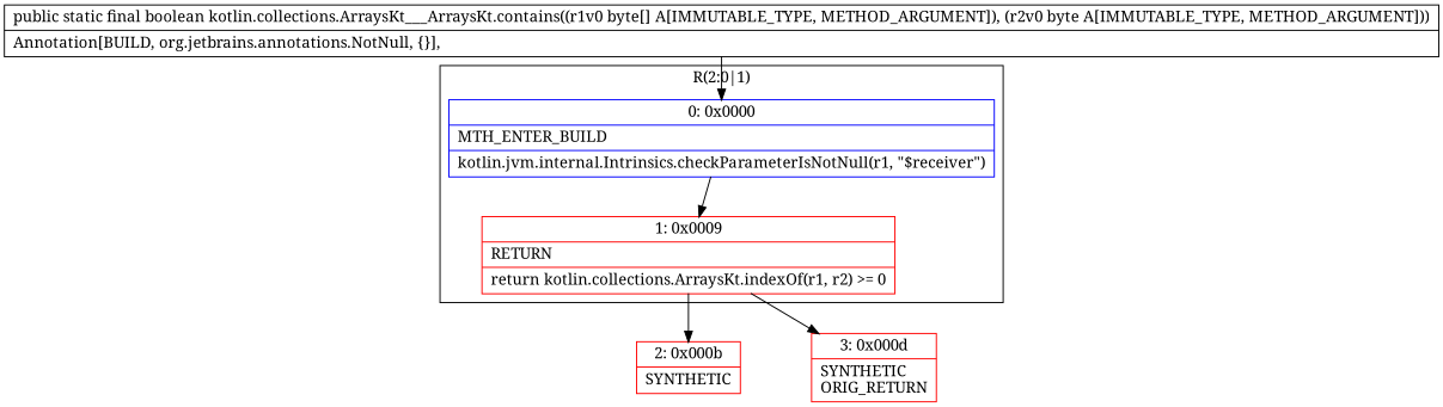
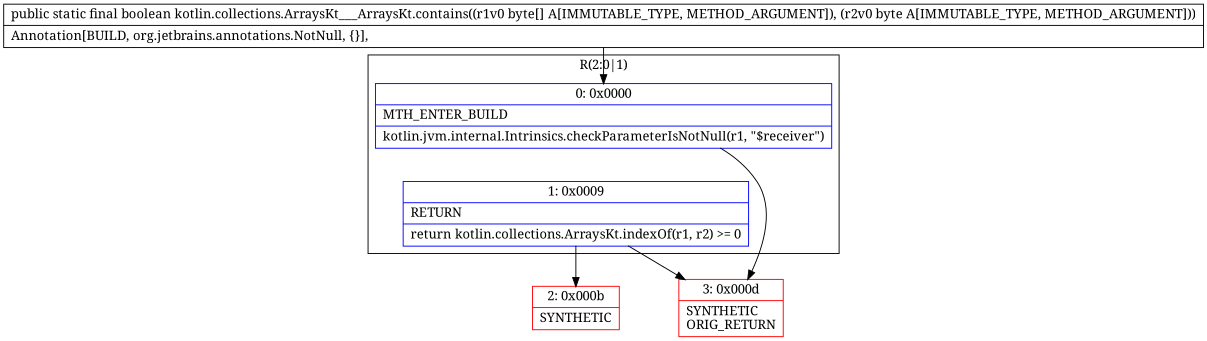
  digraph {
    fontname="Noto Serif"
    node [color=blue fontname="Noto Serif" shape=record]
    edge [fontname="Noto Serif"]
    n1 [label="{0\:\ 0x0000|MTH_ENTER_BUILD\l|kotlin.jvm.internal.Intrinsics.checkParameterIsNotNull(r1, \"$receiver\")\l}"]
-   n2 [color=red label="{1\:\ 0x0009|RETURN\l|return kotlin.collections.ArraysKt.indexOf(r1, r2) \>= 0\l}"]
+   n2 [label="{1\:\ 0x0009|RETURN\l|return kotlin.collections.ArraysKt.indexOf(r1, r2) \>= 0\l}"]
    n3 [color=red label="{2\:\ 0x000b|SYNTHETIC\l}"]
    n4 [color=red label="{3\:\ 0x000d|SYNTHETIC\lORIG_RETURN\l}"]
    n5 [label="{public static final boolean kotlin.collections.ArraysKt___ArraysKt.contains((r1v0 byte[] A[IMMUTABLE_TYPE, METHOD_ARGUMENT]), (r2v0 byte A[IMMUTABLE_TYPE, METHOD_ARGUMENT]))  | Annotation[BUILD, org.jetbrains.annotations.NotNull, \{\}], \l}" color=""]
    subgraph cluster_1 {
      label="R(2:0|1)"
      n1
      n2
    }
-   n1 -> n2
+   n1 -> n4
    n2 -> n3
    n2 -> n4
    n5 -> n1
  }
